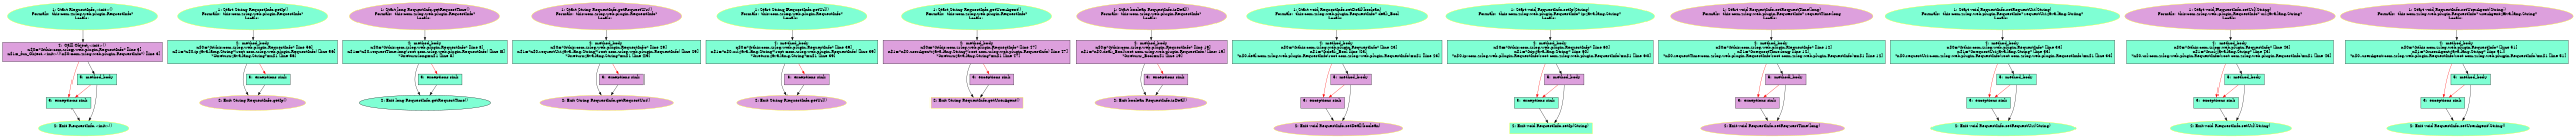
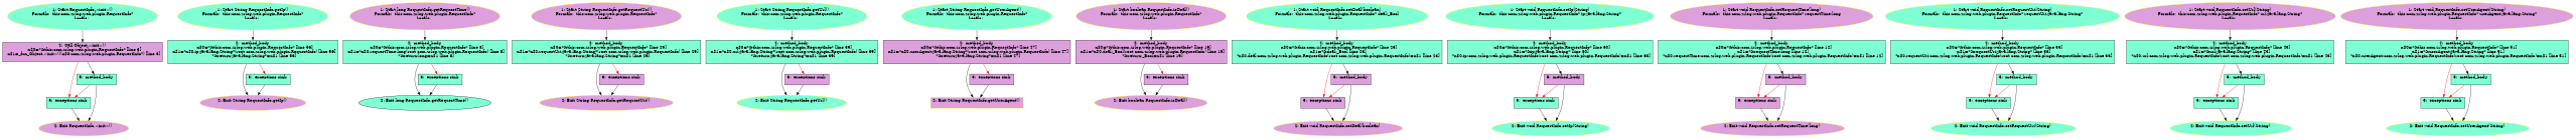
  digraph {
    node [fillcolor=aquamarine style=filled shape=box]
    n1 [color=yellow label="1: Start RequestInfo.<init>()\nFormals:  this:com.zrlog.web.plugin.RequestInfo*\nLocals:  \n  " shape=""]
    n2 [fillcolor=plum label="4:  Call Object.<init>() \n   n$0=*&this:com.zrlog.web.plugin.RequestInfo* [line 3]\n  n$1=_fun_Object.<init>()(n$0:com.zrlog.web.plugin.RequestInfo*) [line 3]\n "]
    n3 [label="3:  exceptions sink \n  "]
    n4 [label="5:  method_body \n  "]
-   n5 [color=yellow label="2: Exit RequestInfo.<init>() \n  " shape=""]
+   n5 [color=yellow fillcolor=plum label="2: Exit RequestInfo.<init>() \n  " shape=""]
    n6 [color=yellow label="1: Start String RequestInfo.getIp()\nFormals:  this:com.zrlog.web.plugin.RequestInfo*\nLocals:  \n  " shape=""]
    n7 [label="4:  method_body \n   n$0=*&this:com.zrlog.web.plugin.RequestInfo* [line 56]\n  n$1=*n$0.ip:java.lang.String*(root com.zrlog.web.plugin.RequestInfo) [line 56]\n  *&return:java.lang.String*=n$1 [line 56]\n "]
    n8 [color=yellow fillcolor=plum label="2: Exit String RequestInfo.getIp() \n  " shape=""]
    n9 [label="3:  exceptions sink \n  "]
    n10 [color=yellow fillcolor=plum label="1: Start long RequestInfo.getRequestTime()\nFormals:  this:com.zrlog.web.plugin.RequestInfo*\nLocals:  \n  " shape=""]
    n11 [label="4:  method_body \n   n$0=*&this:com.zrlog.web.plugin.RequestInfo* [line 8]\n  n$1=*n$0.requestTime:long(root com.zrlog.web.plugin.RequestInfo) [line 8]\n  *&return:long=n$1 [line 8]\n "]
    n12 [color=black label="2: Exit long RequestInfo.getRequestTime() \n  " shape=""]
    n13 [label="3:  exceptions sink \n  "]
    n14 [color=yellow fillcolor=plum label="1: Start String RequestInfo.getRequestUri()\nFormals:  this:com.zrlog.web.plugin.RequestInfo*\nLocals:  \n  " shape=""]
    n15 [label="4:  method_body \n   n$0=*&this:com.zrlog.web.plugin.RequestInfo* [line 29]\n  n$1=*n$0.requestUri:java.lang.String*(root com.zrlog.web.plugin.RequestInfo) [line 29]\n  *&return:java.lang.String*=n$1 [line 29]\n "]
    n16 [color=yellow fillcolor=plum label="2: Exit String RequestInfo.getRequestUri() \n  " shape=""]
    n17 [fillcolor=plum label="3:  exceptions sink \n  "]
    n18 [color=yellow label="1: Start String RequestInfo.getUrl()\nFormals:  this:com.zrlog.web.plugin.RequestInfo*\nLocals:  \n  " shape=""]
    n19 [label="4:  method_body \n   n$0=*&this:com.zrlog.web.plugin.RequestInfo* [line 39]\n  n$1=*n$0.url:java.lang.String*(root com.zrlog.web.plugin.RequestInfo) [line 39]\n  *&return:java.lang.String*=n$1 [line 39]\n "]
-   n20 [color=yellow fillcolor=plum label="2: Exit String RequestInfo.getUrl() \n  " shape=""]
+   n20 [color=yellow label="2: Exit String RequestInfo.getUrl() \n  " shape=""]
    n21 [fillcolor=plum label="3:  exceptions sink \n  "]
    n22 [color=yellow label="1: Start String RequestInfo.getUserAgent()\nFormals:  this:com.zrlog.web.plugin.RequestInfo*\nLocals:  \n  " shape=""]
    n23 [fillcolor=plum label="4:  method_body \n   n$0=*&this:com.zrlog.web.plugin.RequestInfo* [line 47]\n  n$1=*n$0.userAgent:java.lang.String*(root com.zrlog.web.plugin.RequestInfo) [line 47]\n  *&return:java.lang.String*=n$1 [line 47]\n "]
    n24 [color=yellow fillcolor=plum label="2: Exit String RequestInfo.getUserAgent() \n  "]
    n25 [fillcolor=plum label="3:  exceptions sink \n  "]
    n26 [color=yellow fillcolor=plum label="1: Start boolean RequestInfo.isDeal()\nFormals:  this:com.zrlog.web.plugin.RequestInfo*\nLocals:  \n  " shape=""]
    n27 [fillcolor=plum label="4:  method_body \n   n$0=*&this:com.zrlog.web.plugin.RequestInfo* [line 19]\n  n$1=*n$0.deal:_Bool(root com.zrlog.web.plugin.RequestInfo) [line 19]\n  *&return:_Bool=n$1 [line 19]\n "]
    n28 [color=yellow fillcolor=plum label="2: Exit boolean RequestInfo.isDeal() \n  " shape=""]
    n29 [fillcolor=plum label="3:  exceptions sink \n  "]
    n30 [color=yellow label="1: Start void RequestInfo.setDeal(boolean)\nFormals:  this:com.zrlog.web.plugin.RequestInfo* deal:_Bool\nLocals:  \n  " shape=""]
    n31 [label="4:  method_body \n   n$0=*&this:com.zrlog.web.plugin.RequestInfo* [line 23]\n  n$1=*&deal:_Bool [line 23]\n  *n$0.deal:com.zrlog.web.plugin.RequestInfo(root com.zrlog.web.plugin.RequestInfo)=n$1 [line 23]\n "]
    n32 [fillcolor=plum label="3:  exceptions sink \n  "]
    n33 [fillcolor=plum label="5:  method_body \n  "]
    n34 [color=yellow fillcolor=plum label="2: Exit void RequestInfo.setDeal(boolean) \n  " shape=""]
    n35 [color=yellow label="1: Start void RequestInfo.setIp(String)\nFormals:  this:com.zrlog.web.plugin.RequestInfo* ip:java.lang.String*\nLocals:  \n  " shape=""]
    n36 [label="4:  method_body \n   n$0=*&this:com.zrlog.web.plugin.RequestInfo* [line 60]\n  n$1=*&ip:java.lang.String* [line 60]\n  *n$0.ip:com.zrlog.web.plugin.RequestInfo(root com.zrlog.web.plugin.RequestInfo)=n$1 [line 60]\n "]
    n37 [label="3:  exceptions sink \n  "]
    n38 [fillcolor=plum label="5:  method_body \n  "]
-   n39 [color=yellow label="2: Exit void RequestInfo.setIp(String) \n  "]
+   n39 [color=yellow label="2: Exit void RequestInfo.setIp(String) \n  " shape=""]
    n40 [color=yellow fillcolor=plum label="1: Start void RequestInfo.setRequestTime(long)\nFormals:  this:com.zrlog.web.plugin.RequestInfo* requestTime:long\nLocals:  \n  " shape=""]
    n41 [label="4:  method_body \n   n$0=*&this:com.zrlog.web.plugin.RequestInfo* [line 12]\n  n$1=*&requestTime:long [line 12]\n  *n$0.requestTime:com.zrlog.web.plugin.RequestInfo(root com.zrlog.web.plugin.RequestInfo)=n$1 [line 12]\n "]
    n42 [fillcolor=plum label="3:  exceptions sink \n  "]
    n43 [fillcolor=plum label="5:  method_body \n  "]
    n44 [color=yellow fillcolor=plum label="2: Exit void RequestInfo.setRequestTime(long) \n  " shape=""]
    n45 [color=yellow label="1: Start void RequestInfo.setRequestUri(String)\nFormals:  this:com.zrlog.web.plugin.RequestInfo* requestUri:java.lang.String*\nLocals:  \n  " shape=""]
    n46 [label="4:  method_body \n   n$0=*&this:com.zrlog.web.plugin.RequestInfo* [line 33]\n  n$1=*&requestUri:java.lang.String* [line 33]\n  *n$0.requestUri:com.zrlog.web.plugin.RequestInfo(root com.zrlog.web.plugin.RequestInfo)=n$1 [line 33]\n "]
    n47 [label="3:  exceptions sink \n  "]
    n48 [label="5:  method_body \n  "]
    n49 [color=yellow label="2: Exit void RequestInfo.setRequestUri(String) \n  " shape=""]
    n50 [color=yellow fillcolor=plum label="1: Start void RequestInfo.setUrl(String)\nFormals:  this:com.zrlog.web.plugin.RequestInfo* url:java.lang.String*\nLocals:  \n  " shape=""]
    n51 [label="4:  method_body \n   n$0=*&this:com.zrlog.web.plugin.RequestInfo* [line 43]\n  n$1=*&url:java.lang.String* [line 43]\n  *n$0.url:com.zrlog.web.plugin.RequestInfo(root com.zrlog.web.plugin.RequestInfo)=n$1 [line 43]\n "]
    n52 [label="3:  exceptions sink \n  "]
    n53 [label="5:  method_body \n  "]
    n54 [color=yellow label="2: Exit void RequestInfo.setUrl(String) \n  " shape=""]
    n55 [color=yellow fillcolor=plum label="1: Start void RequestInfo.setUserAgent(String)\nFormals:  this:com.zrlog.web.plugin.RequestInfo* userAgent:java.lang.String*\nLocals:  \n  " shape=""]
    n56 [label="4:  method_body \n   n$0=*&this:com.zrlog.web.plugin.RequestInfo* [line 51]\n  n$1=*&userAgent:java.lang.String* [line 51]\n  *n$0.userAgent:com.zrlog.web.plugin.RequestInfo(root com.zrlog.web.plugin.RequestInfo)=n$1 [line 51]\n "]
    n57 [label="3:  exceptions sink \n  "]
    n58 [label="5:  method_body \n  "]
    n59 [color=yellow label="2: Exit void RequestInfo.setUserAgent(String) \n  " shape=""]
    n1 -> n2
    n2 -> n3 [color=red]
    n2 -> n4
    n3 -> n5
    n4 -> n3 [color=red]
    n4 -> n5
    n6 -> n7
    n7 -> n8
    n7 -> n9 [color=red]
    n9 -> n8
    n10 -> n11
    n11 -> n12
    n11 -> n13 [color=red]
    n13 -> n12
    n14 -> n15
    n15 -> n16
    n15 -> n17 [color=red]
    n17 -> n16
    n18 -> n19
    n19 -> n20
    n19 -> n21 [color=red]
    n21 -> n20
    n22 -> n23
    n23 -> n24
    n23 -> n25 [color=red]
    n25 -> n24
    n26 -> n27
    n27 -> n28
    n27 -> n29 [color=red]
    n29 -> n28
    n30 -> n31
    n31 -> n32 [color=red]
    n31 -> n33
    n32 -> n34
    n33 -> n32 [color=red]
    n33 -> n34
    n35 -> n36
    n36 -> n37 [color=red]
    n36 -> n38
    n37 -> n39
    n38 -> n37 [color=red]
    n38 -> n39
    n40 -> n41
    n41 -> n42 [color=red]
    n41 -> n43
    n42 -> n44
    n43 -> n42 [color=red]
    n43 -> n44
    n45 -> n46
    n46 -> n47 [color=red]
    n46 -> n48
    n47 -> n49
    n48 -> n47 [color=red]
    n48 -> n49
    n50 -> n51
    n51 -> n52 [color=red]
    n51 -> n53
    n52 -> n54
    n53 -> n52 [color=red]
    n53 -> n54
    n55 -> n56
    n56 -> n57 [color=red]
    n56 -> n58
    n57 -> n59
    n58 -> n57 [color=red]
    n58 -> n59
  }
